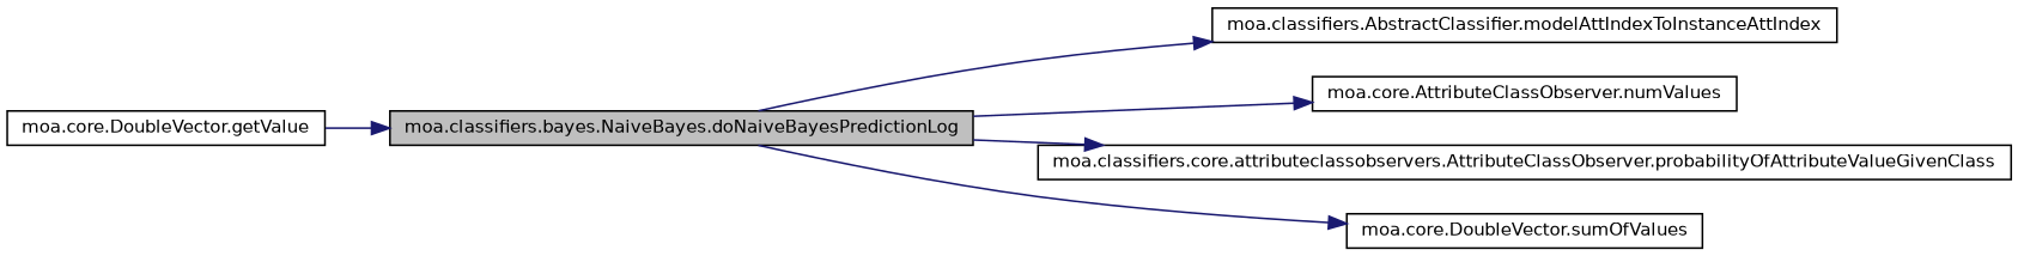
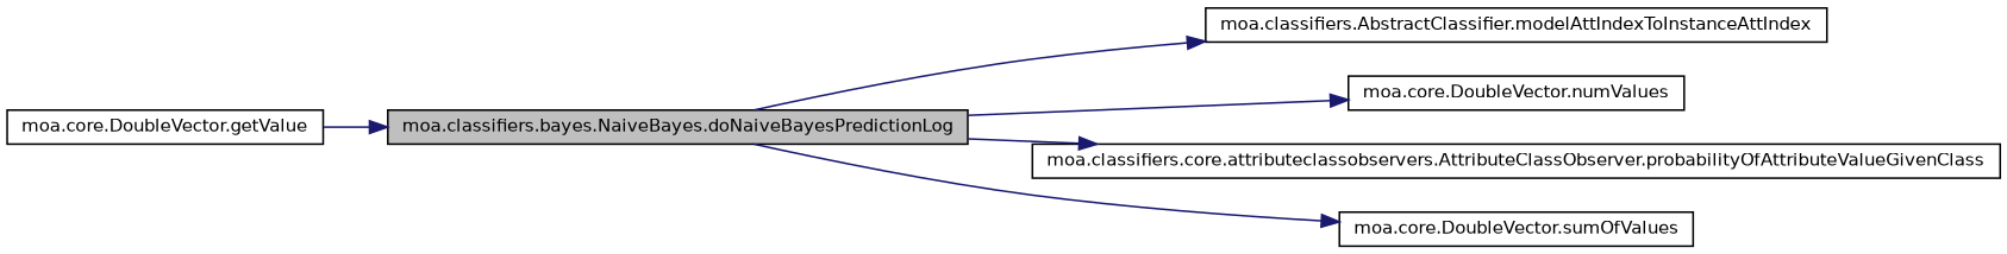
  digraph {
    rankdir=LR
    node [color=black fillcolor=white fontname=Helvetica fontsize=10 shape=record style=filled]
    edge [color=midnightblue fontname=Helvetica fontsize=10 labelfontname=Helvetica labelfontsize=10 style=solid]
    n1 [fillcolor=grey75 fontcolor=black height=0.2 label="moa.classifiers.bayes.NaiveBayes.doNaiveBayesPredictionLog" width=0.4]
    n2 [height=0.2 label="moa.classifiers.AbstractClassifier.modelAttIndexToInstanceAttIndex" width=0.4]
-   n3 [height=0.2 label="moa.core.AttributeClassObserver.numValues" width=0.4]
+   n3 [height=0.2 label="moa.core.DoubleVector.numValues" width=0.4]
    n4 [height=0.2 label="moa.classifiers.core.attributeclassobservers.AttributeClassObserver.probabilityOfAttributeValueGivenClass" width=0.4]
    n5 [height=0.2 label="moa.core.DoubleVector.sumOfValues" width=0.4]
    n6 [height=0.2 label="moa.core.DoubleVector.getValue" width=0.4]
    n1 -> n2
    n1 -> n3
    n1 -> n4
    n1 -> n5
    n6 -> n1
  }
